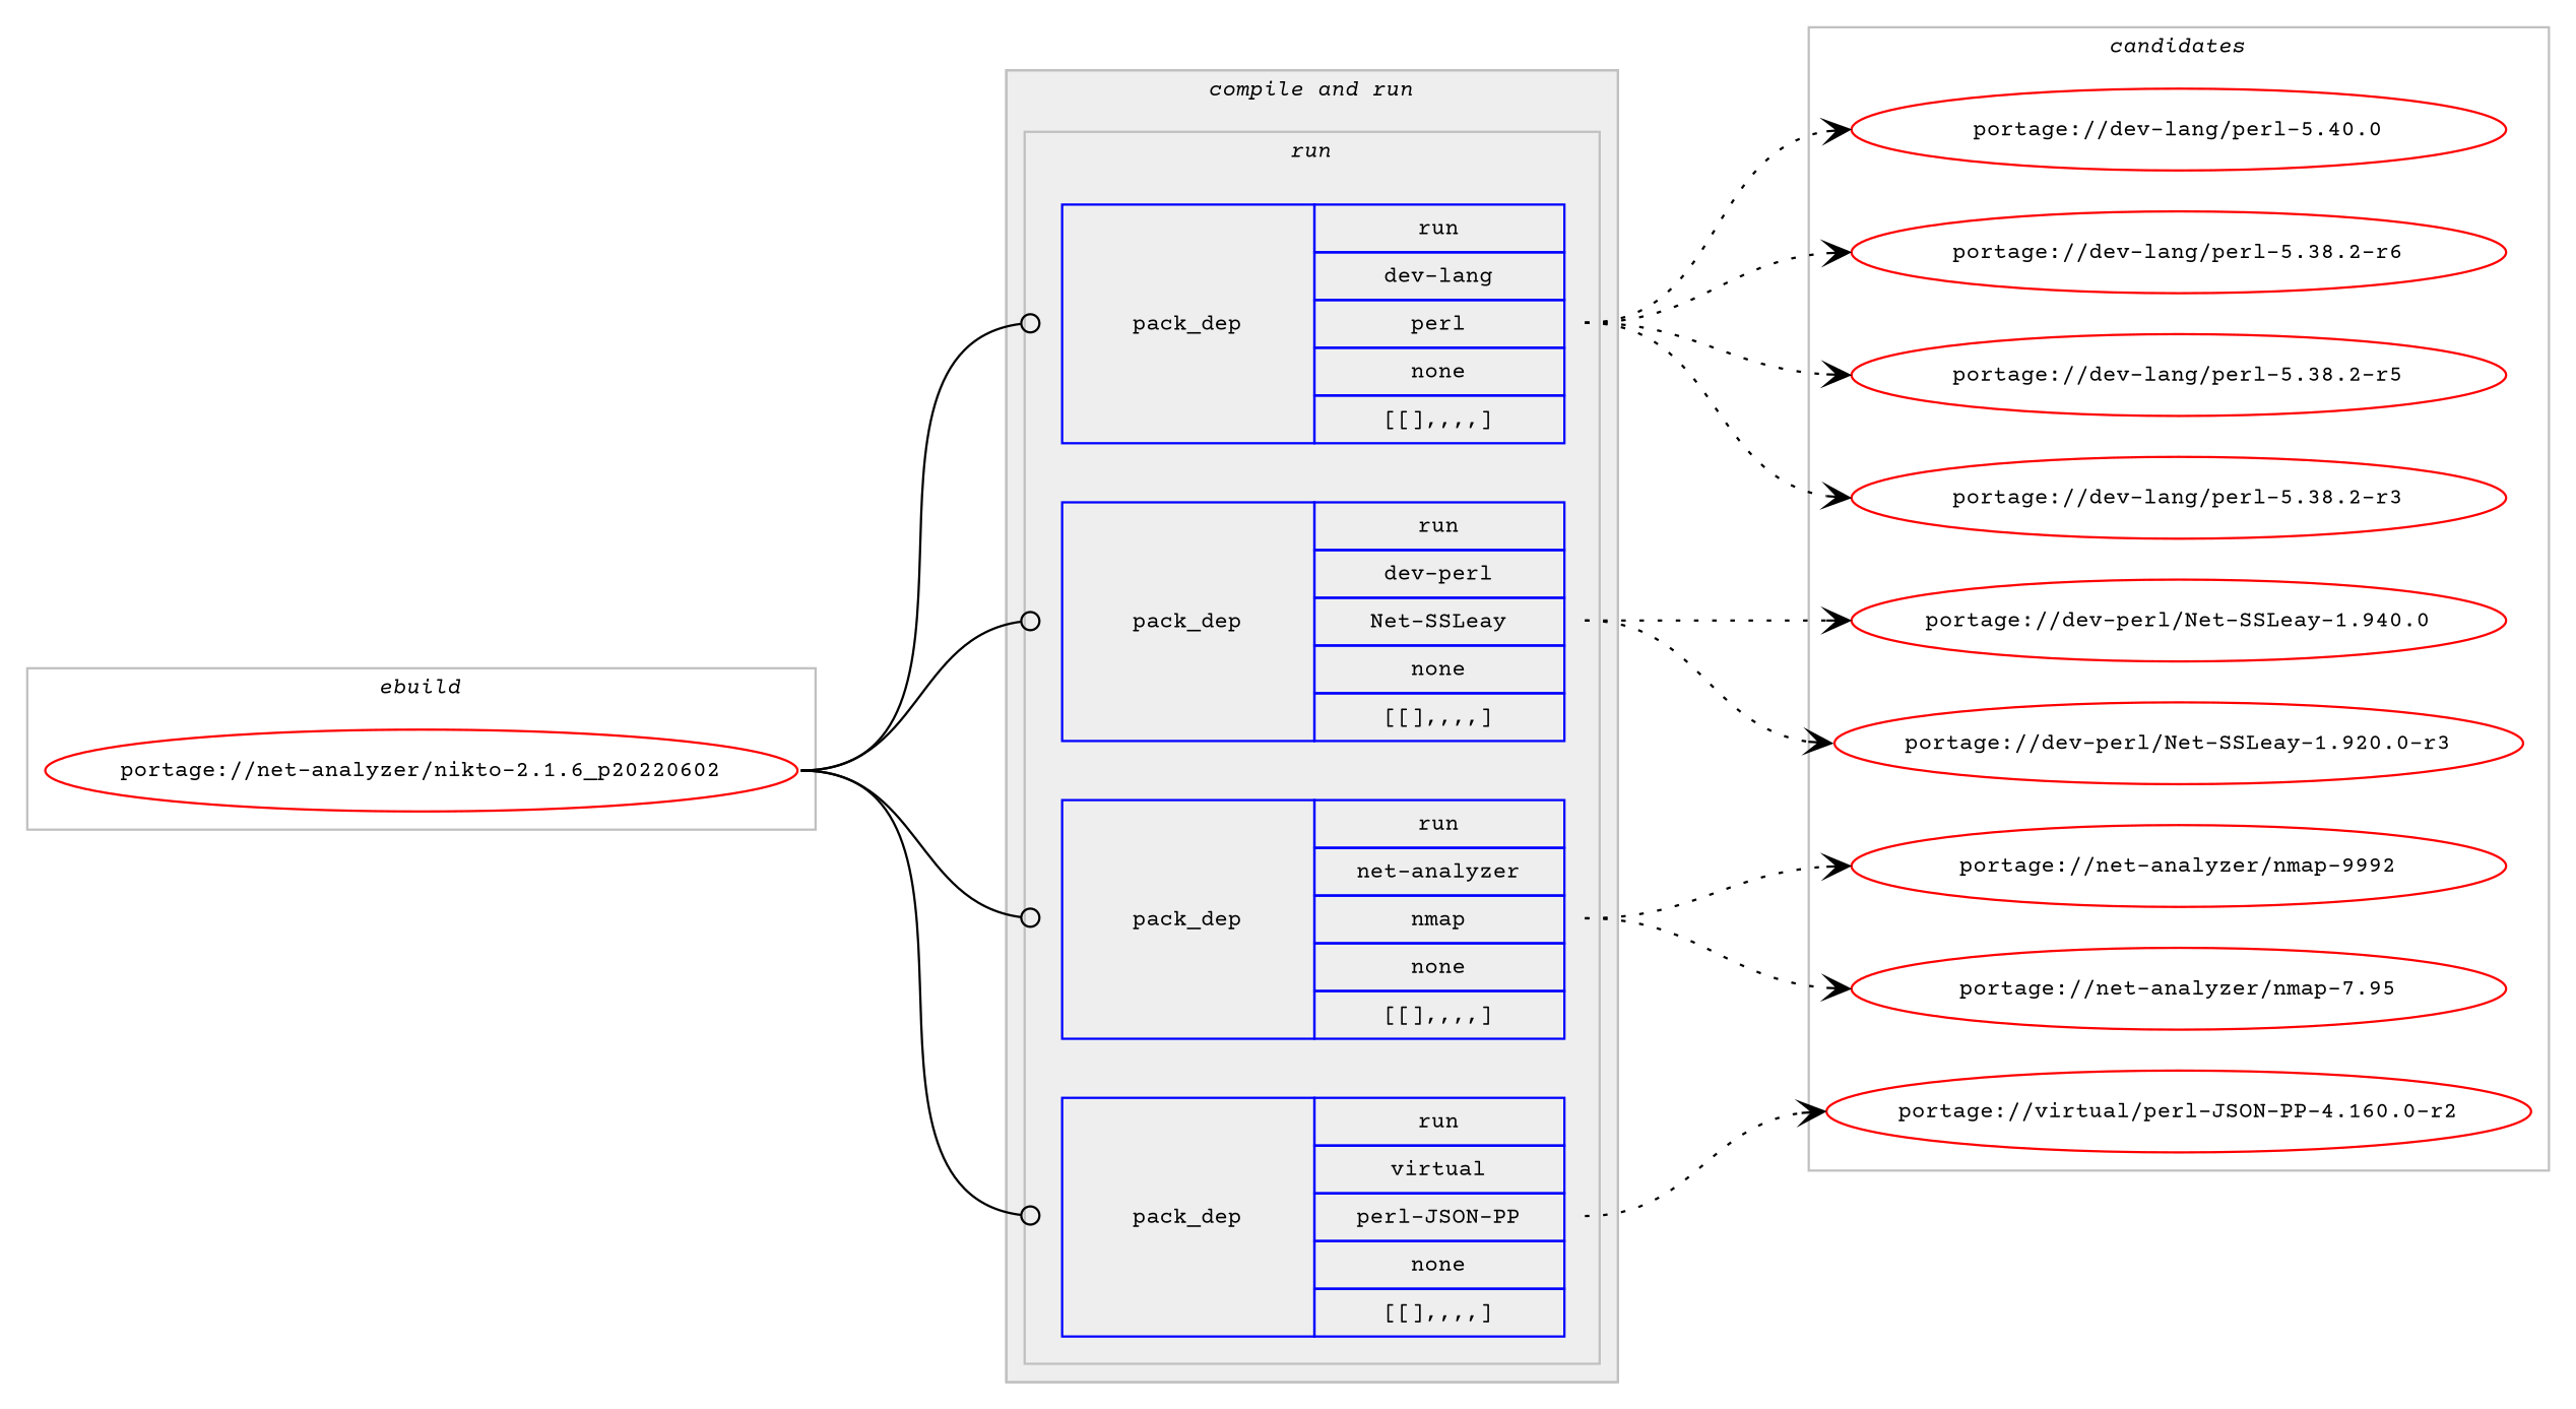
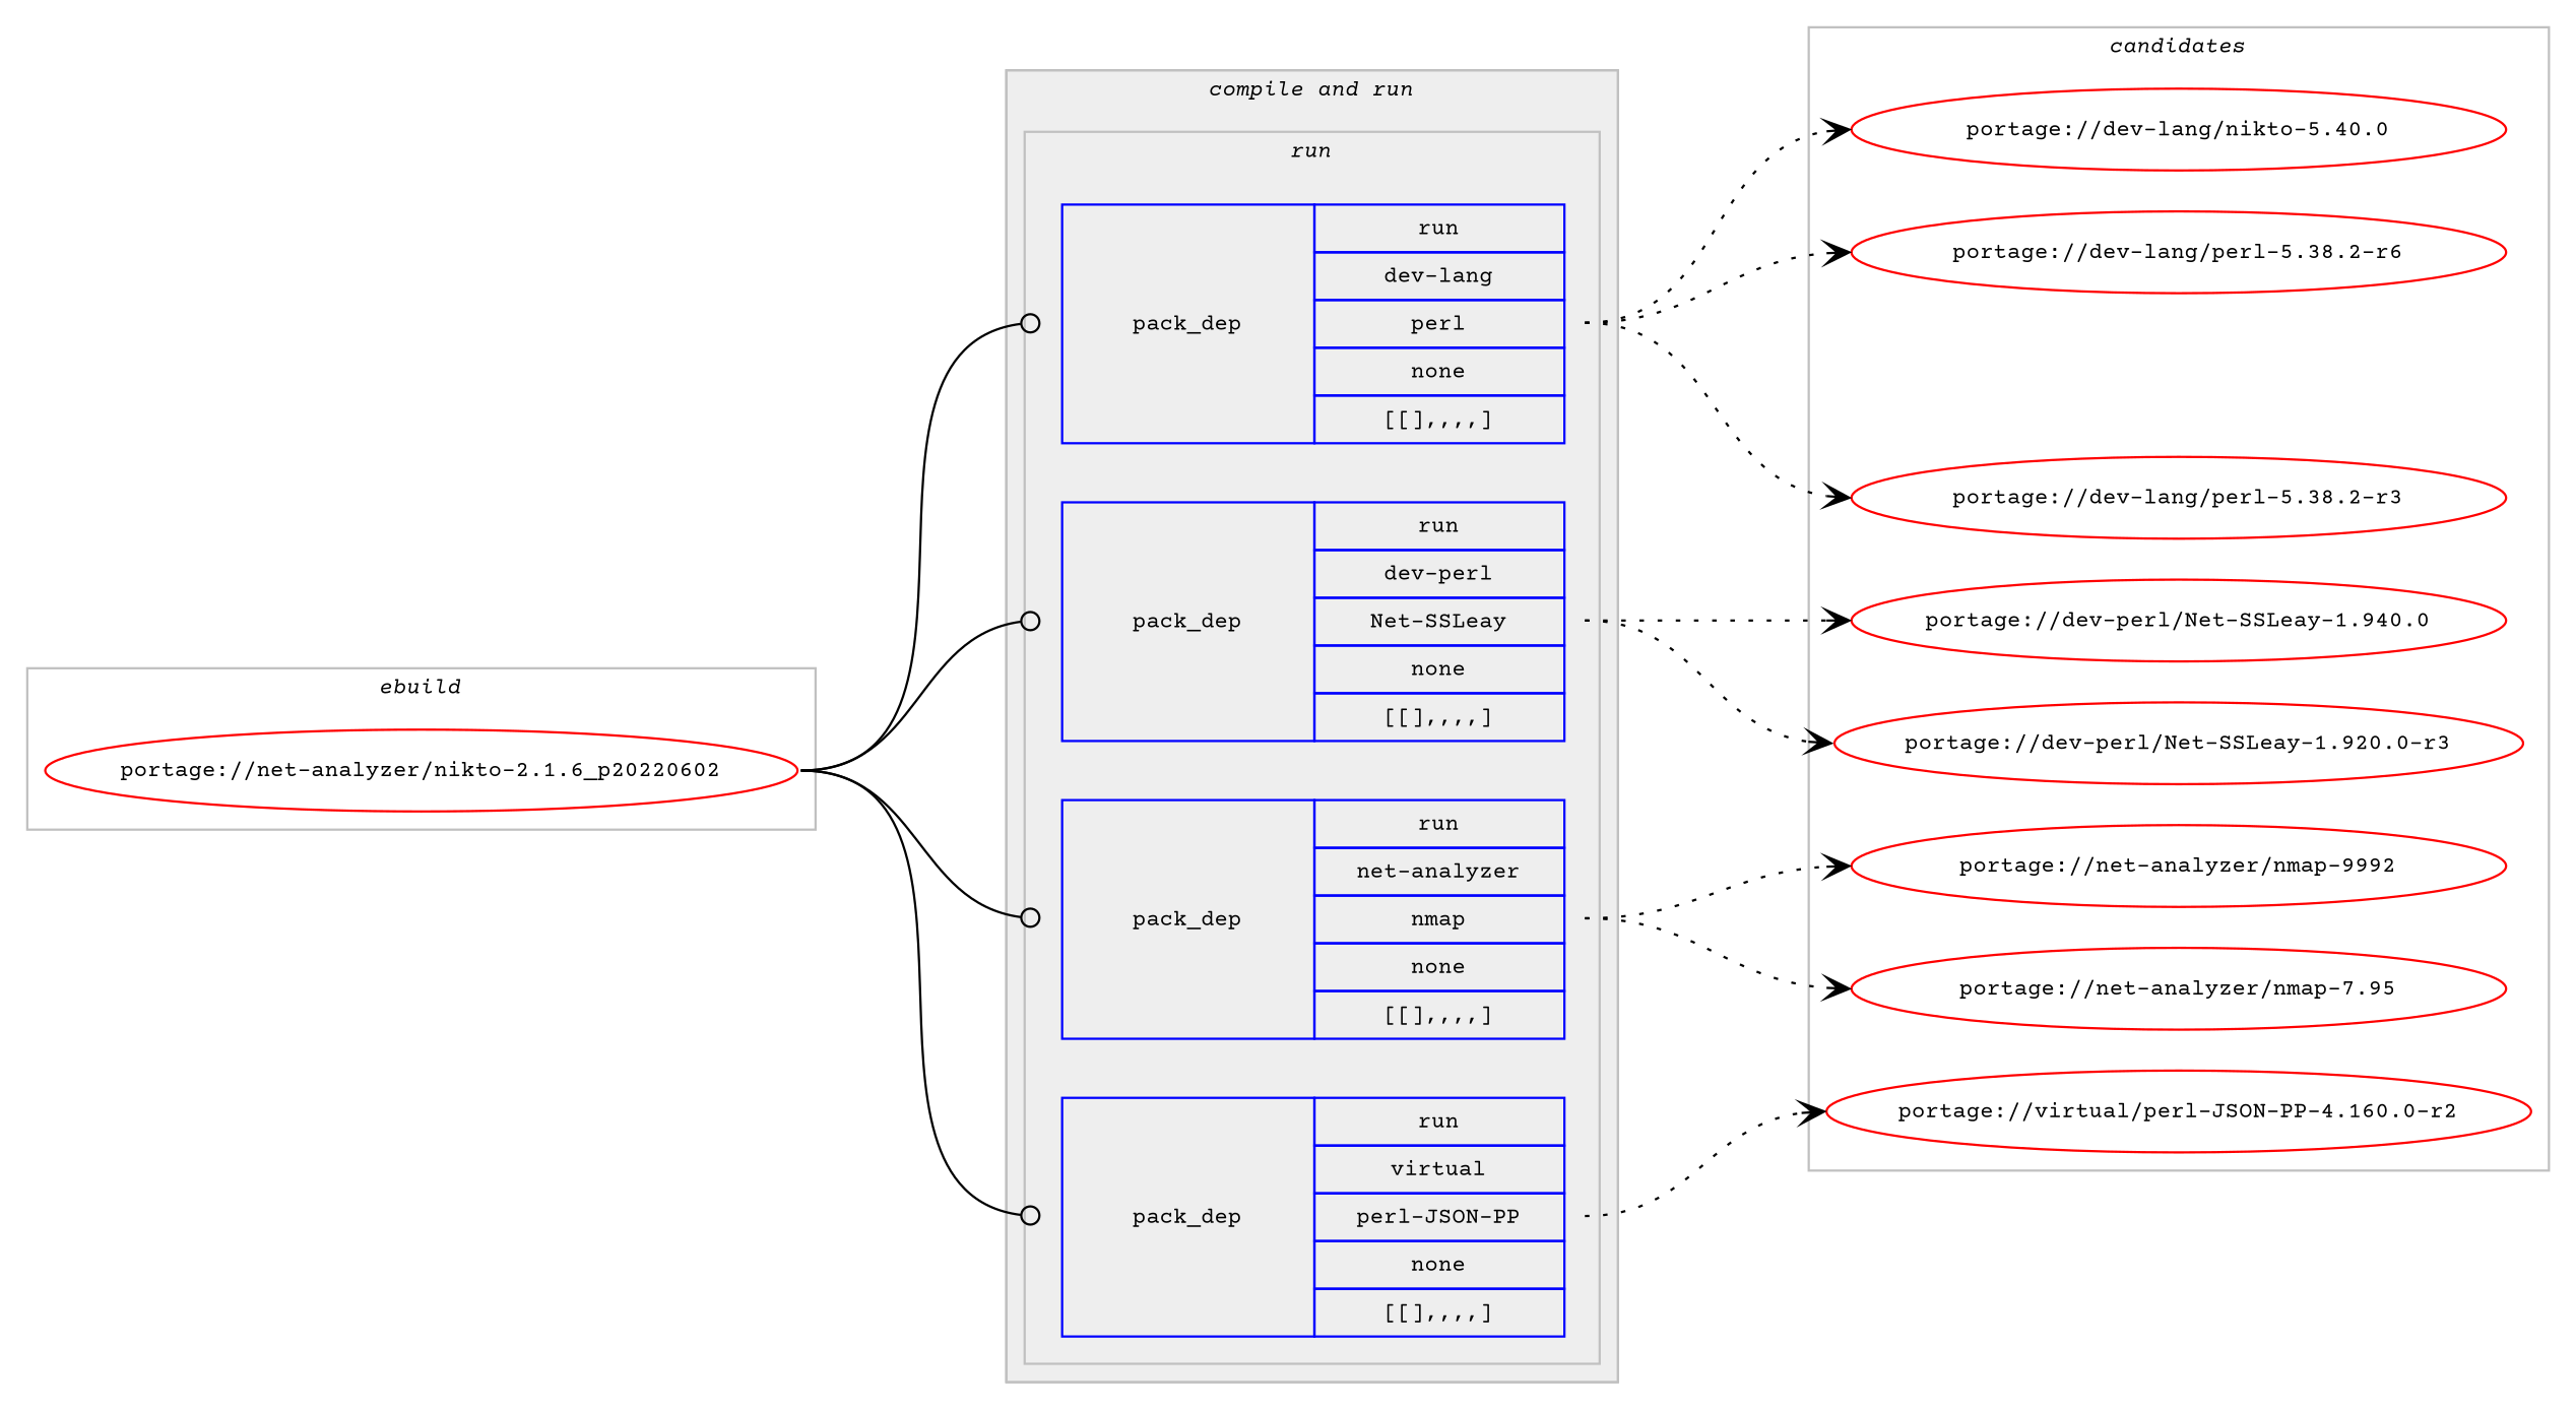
  digraph {
    compound=true
    concentrate=true
    fontname="Courier Prime"
    fontsize=10
    newrank=true
    rankdir=LR
    ranksep=1.5
    node [color=red fontname="Courier Prime" fontsize=10]
    edge [arrowhead=vee fontname="Courier Prime" headport=w style=dotted tailport=e weight=100]
    n1 [label="portage://net-analyzer/nikto-2.1.6_p20220602" width=4]
    n2 [color=blue label=<<TABLE BORDER="0" CELLBORDER="1" CELLSPACING="0" CELLPADDING="4" WIDTH="220"><TR><TD ROWSPAN="6" CELLPADDING="30">pack_dep</TD></TR><TR><TD WIDTH="110">run</TD></TR><TR><TD>dev-lang</TD></TR><TR><TD>perl</TD></TR><TR><TD>none</TD></TR><TR><TD>[[],,,,]</TD></TR></TABLE>> shape=none]
    n3 [color=blue label=<<TABLE BORDER="0" CELLBORDER="1" CELLSPACING="0" CELLPADDING="4" WIDTH="220"><TR><TD ROWSPAN="6" CELLPADDING="30">pack_dep</TD></TR><TR><TD WIDTH="110">run</TD></TR><TR><TD>dev-perl</TD></TR><TR><TD>Net-SSLeay</TD></TR><TR><TD>none</TD></TR><TR><TD>[[],,,,]</TD></TR></TABLE>> shape=none]
    n4 [color=blue label=<<TABLE BORDER="0" CELLBORDER="1" CELLSPACING="0" CELLPADDING="4" WIDTH="220"><TR><TD ROWSPAN="6" CELLPADDING="30">pack_dep</TD></TR><TR><TD WIDTH="110">run</TD></TR><TR><TD>net-analyzer</TD></TR><TR><TD>nmap</TD></TR><TR><TD>none</TD></TR><TR><TD>[[],,,,]</TD></TR></TABLE>> shape=none]
    n5 [color=blue label=<<TABLE BORDER="0" CELLBORDER="1" CELLSPACING="0" CELLPADDING="4" WIDTH="220"><TR><TD ROWSPAN="6" CELLPADDING="30">pack_dep</TD></TR><TR><TD WIDTH="110">run</TD></TR><TR><TD>virtual</TD></TR><TR><TD>perl-JSON-PP</TD></TR><TR><TD>none</TD></TR><TR><TD>[[],,,,]</TD></TR></TABLE>> shape=none]
-   n6 [label="portage://dev-lang/perl-5.40.0" width=4]
+   n6 [label="portage://dev-lang/nikto-5.40.0" width=4]
    n7 [label="portage://dev-lang/perl-5.38.2-r6" width=4]
-   n8 [label="portage://dev-lang/perl-5.38.2-r5" width=4]
    n9 [label="portage://dev-lang/perl-5.38.2-r3" width=4]
    n10 [label="portage://dev-perl/Net-SSLeay-1.940.0" width=4]
    n11 [label="portage://dev-perl/Net-SSLeay-1.920.0-r3" width=4]
    n12 [label="portage://net-analyzer/nmap-9992" width=4]
    n13 [label="portage://net-analyzer/nmap-7.95" width=4]
    n14 [label="portage://virtual/perl-JSON-PP-4.160.0-r2" width=4]
    subgraph cluster_1 {
      color=gray
      label=<<i>ebuild</i>>
      n1
    }
    subgraph cluster_2 {
      color=gray
      label=<<i>dependencies</i>>
      subgraph cluster_3 {
        color=gray
        fillcolor="#eeeeee"
        label=<<i>compile</i>>
        style=filled
      }
      subgraph cluster_4 {
        color=gray
        fillcolor="#eeeeee"
        label=<<i>compile and run</i>>
        style=filled
      }
      subgraph cluster_5 {
        color=gray
        fillcolor="#eeeeee"
        label=<<i>run</i>>
        style=filled
        subgraph sub_6 {
          color=gray
          fillcolor="#eeeeee"
          label=<<i>run</i>>
          style=filled
          n2
        }
        subgraph sub_7 {
          color=gray
          fillcolor="#eeeeee"
          label=<<i>run</i>>
          style=filled
          n3
        }
        subgraph sub_8 {
          color=gray
          fillcolor="#eeeeee"
          label=<<i>run</i>>
          style=filled
          n4
        }
        subgraph sub_9 {
          color=gray
          fillcolor="#eeeeee"
          label=<<i>run</i>>
          style=filled
          n5
        }
      }
    }
    subgraph cluster_10 {
      color=gray
      label=<<i>candidates</i>>
      rank=same
      subgraph sub_11 {
        color=black
        label=<<i>candidates</i>>
        nodesep=1
        rank=same
        n6
        n7
-       n8
        n9
      }
      subgraph sub_12 {
        color=black
        label=<<i>candidates</i>>
        nodesep=1
        rank=same
        n10
        n11
      }
      subgraph sub_13 {
        color=black
        label=<<i>candidates</i>>
        nodesep=1
        rank=same
        n12
        n13
      }
      subgraph sub_14 {
        color=black
        label=<<i>candidates</i>>
        nodesep=1
        rank=same
        n14
      }
    }
    n1 -> n2 [arrowhead=odot style=solid weight=20]
    n1 -> n3 [arrowhead=odot style=solid weight=20]
    n1 -> n4 [arrowhead=odot style=solid weight=20]
    n1 -> n5 [arrowhead=odot style=solid weight=20]
    n2 -> n6
    n2 -> n7
-   n2 -> n8
    n2 -> n9
    n3 -> n10
    n3 -> n11
    n4 -> n12
    n4 -> n13
    n5 -> n14
  }
